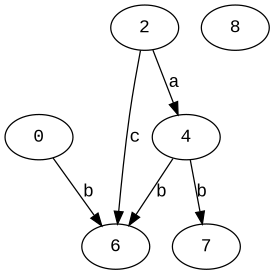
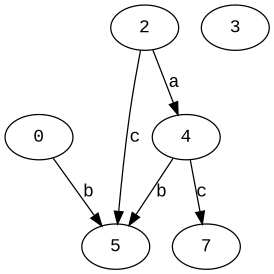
  strict digraph {
    fontname="Liberation Mono"
    node [fontname="Liberation Mono"]
    edge [fontname="Liberation Mono"]
    0
-   6
+   6 [label=5]
    2
    4
    7
-   3 [label=8]
+   3
    0 -> 6 [label=b]
    2 -> 6 [label=c]
    2 -> 4 [label=a]
    4 -> 6 [label=b]
-   4 -> 7 [label=b]
+   4 -> 7 [label=c]
  }
